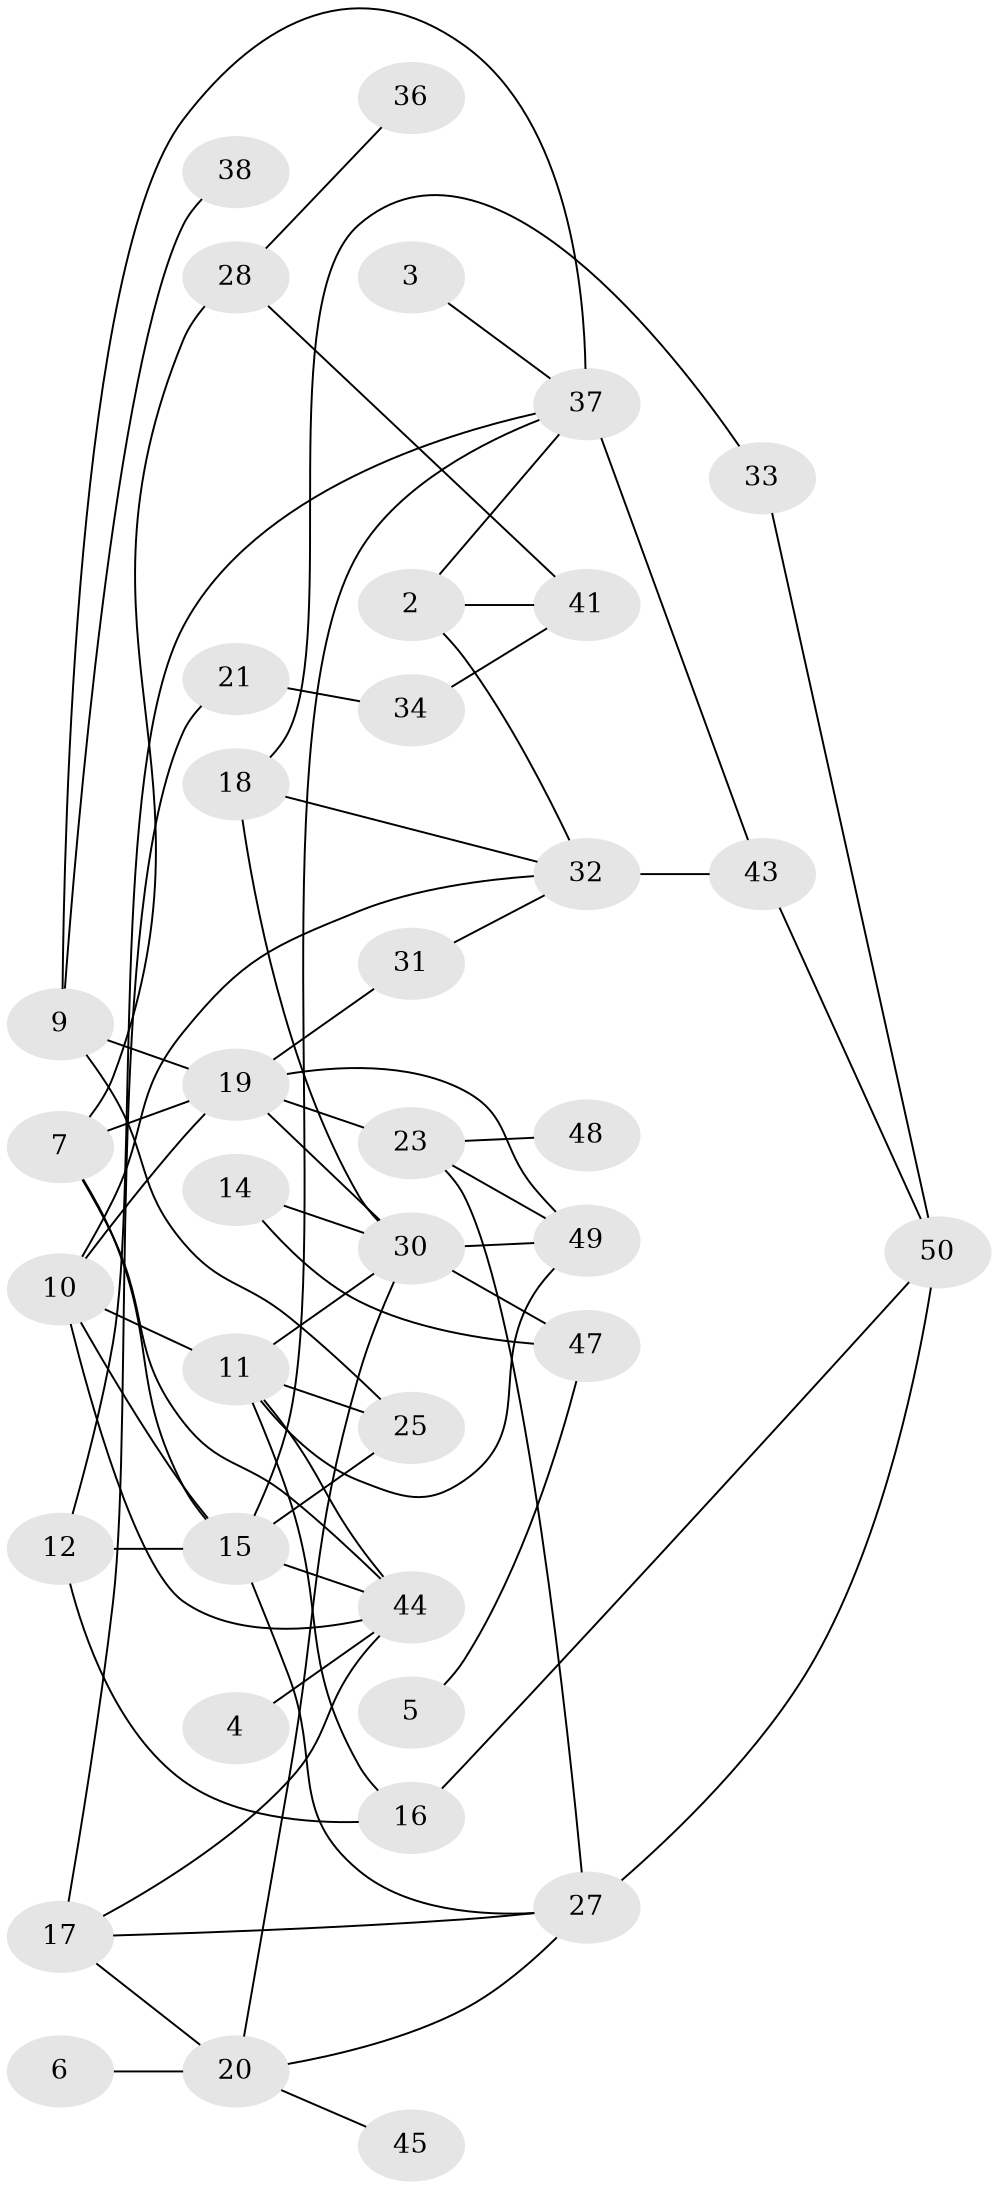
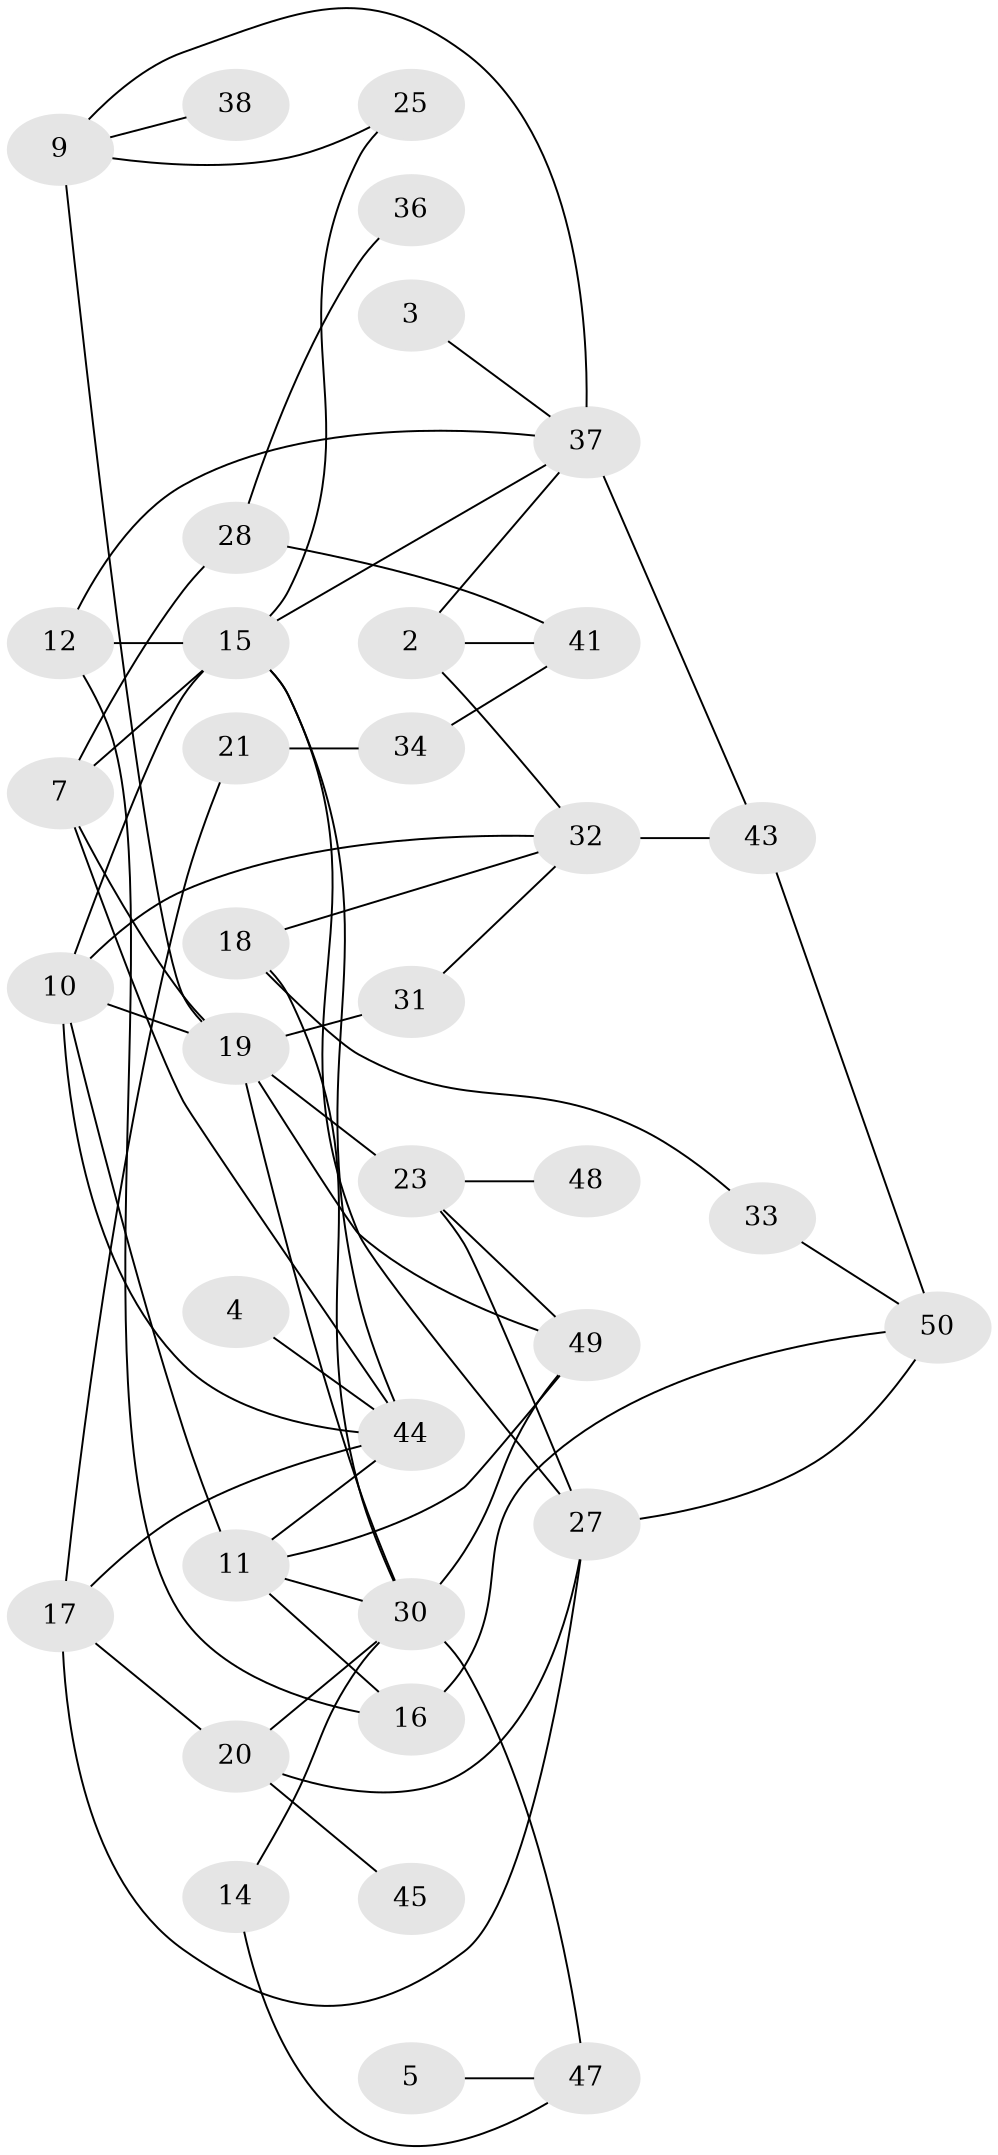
  graph {
    rankdir=LR
    node [color=gray90 style=filled]
    edge [weight=1.0]
    2
    32
    37
    41
    43
    3
    4
    44
    5
    47
-   6
    20
    30
    27
    45
    7
    15
    19
    28
    25
    49
    23
    31
    36
    9
    38
    10
    11
    16
    50
    12
    14
    17
    21
    34
    18
    33
    48
    2 -- 32
    2 -- 37
    2 -- 41 [weight=2.0]
    32 -- 43
    37 -- 43
    43 -- 50
    3 -- 37
    4 -- 44
    5 -- 47
-   6 -- 20
    20 -- 30
    20 -- 27
    20 -- 45
    30 -- 47
    30 -- 49
    27 -- 50
    7 -- 44
    7 -- 15
    7 -- 19
    7 -- 28
    15 -- 37
    15 -- 44
    15 -- 27
    15 -- 25
    19 -- 30
    19 -- 49
    19 -- 23
    19 -- 31
    28 -- 41
    28 -- 36
    23 -- 27
    23 -- 49
    23 -- 48
    31 -- 32
    9 -- 37
    9 -- 19
    9 -- 25
    9 -- 38
    10 -- 32 [weight=2.0]
    10 -- 44
    10 -- 15
    10 -- 19
    10 -- 11
    11 -- 44
    11 -- 30
-   11 -- 25 [weight=2.0]
    11 -- 49
    11 -- 16
    16 -- 50
    12 -- 37
    12 -- 15
    12 -- 16
    14 -- 47
    14 -- 30
    17 -- 44
    17 -- 20
    17 -- 27
    17 -- 21
    21 -- 34
    34 -- 41
    18 -- 32
    18 -- 30
    18 -- 33
    33 -- 50
  }
